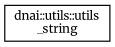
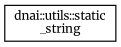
  digraph {
    rankdir=LR
    fontname=Merriweather
-   n1 [color=black fillcolor=white fontname=Merriweather fontsize=10 height=0.2 label="dnai::utils::utils\l_string" shape=record style=filled width=0.4]
+   n1 [color=black fillcolor=white fontname=Merriweather fontsize=10 height=0.2 label="dnai::utils::static\l_string" shape=record style=filled width=0.4]
  }
